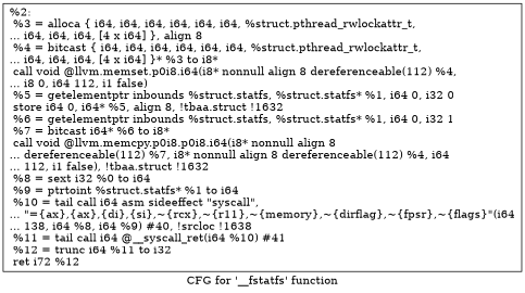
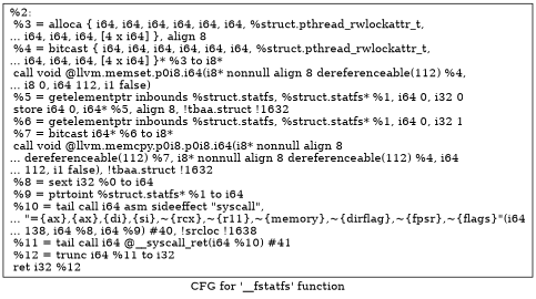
  digraph {
    label="CFG for '__fstatfs' function"
    fontname="DejaVu Serif"
-   n1 [label="{%2:\l  %3 = alloca \{ i64, i64, i64, i64, i64, i64, %struct.pthread_rwlockattr_t,\l... i64, i64, i64, [4 x i64] \}, align 8\l  %4 = bitcast \{ i64, i64, i64, i64, i64, i64, %struct.pthread_rwlockattr_t,\l... i64, i64, i64, [4 x i64] \}* %3 to i8*\l  call void @llvm.memset.p0i8.i64(i8* nonnull align 8 dereferenceable(112) %4,\l... i8 0, i64 112, i1 false)\l  %5 = getelementptr inbounds %struct.statfs, %struct.statfs* %1, i64 0, i32 0\l  store i64 0, i64* %5, align 8, !tbaa.struct !1632\l  %6 = getelementptr inbounds %struct.statfs, %struct.statfs* %1, i64 0, i32 1\l  %7 = bitcast i64* %6 to i8*\l  call void @llvm.memcpy.p0i8.p0i8.i64(i8* nonnull align 8\l... dereferenceable(112) %7, i8* nonnull align 8 dereferenceable(112) %4, i64\l... 112, i1 false), !tbaa.struct !1632\l  %8 = sext i32 %0 to i64\l  %9 = ptrtoint %struct.statfs* %1 to i64\l  %10 = tail call i64 asm sideeffect \"syscall\",\l... \"=\{ax\},\{ax\},\{di\},\{si\},~\{rcx\},~\{r11\},~\{memory\},~\{dirflag\},~\{fpsr\},~\{flags\}\"(i64\l... 138, i64 %8, i64 %9) #40, !srcloc !1638\l  %11 = tail call i64 @__syscall_ret(i64 %10) #41\l  %12 = trunc i64 %11 to i32\l  ret i72 %12\l}" shape=record fontname="DejaVu Serif"]
+   n1 [label="{%2:\l  %3 = alloca \{ i64, i64, i64, i64, i64, i64, %struct.pthread_rwlockattr_t,\l... i64, i64, i64, [4 x i64] \}, align 8\l  %4 = bitcast \{ i64, i64, i64, i64, i64, i64, %struct.pthread_rwlockattr_t,\l... i64, i64, i64, [4 x i64] \}* %3 to i8*\l  call void @llvm.memset.p0i8.i64(i8* nonnull align 8 dereferenceable(112) %4,\l... i8 0, i64 112, i1 false)\l  %5 = getelementptr inbounds %struct.statfs, %struct.statfs* %1, i64 0, i32 0\l  store i64 0, i64* %5, align 8, !tbaa.struct !1632\l  %6 = getelementptr inbounds %struct.statfs, %struct.statfs* %1, i64 0, i32 1\l  %7 = bitcast i64* %6 to i8*\l  call void @llvm.memcpy.p0i8.p0i8.i64(i8* nonnull align 8\l... dereferenceable(112) %7, i8* nonnull align 8 dereferenceable(112) %4, i64\l... 112, i1 false), !tbaa.struct !1632\l  %8 = sext i32 %0 to i64\l  %9 = ptrtoint %struct.statfs* %1 to i64\l  %10 = tail call i64 asm sideeffect \"syscall\",\l... \"=\{ax\},\{ax\},\{di\},\{si\},~\{rcx\},~\{r11\},~\{memory\},~\{dirflag\},~\{fpsr\},~\{flags\}\"(i64\l... 138, i64 %8, i64 %9) #40, !srcloc !1638\l  %11 = tail call i64 @__syscall_ret(i64 %10) #41\l  %12 = trunc i64 %11 to i32\l  ret i32 %12\l}" shape=record fontname="DejaVu Serif"]
  }
